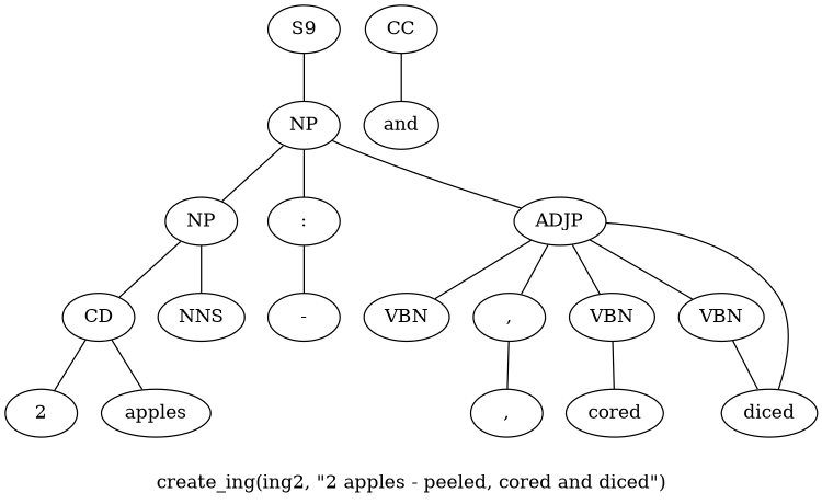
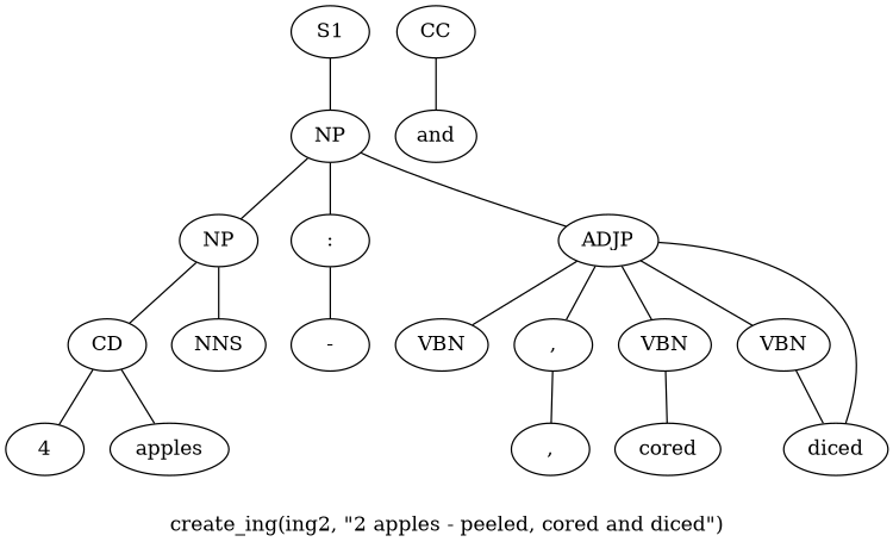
  graph {
    label="create_ing(ing2, \"2 apples - peeled, cored and diced\")"
-   n1 [label=S9]
+   n1 [label=S1]
    n2 [label=NP]
    n3 [label=NP]
    n4 [label=":"]
    n5 [label=ADJP]
    n6 [label=CD]
    n7 [label=NNS]
    n8 [label="-"]
    n9 [label=VBN]
    n10 [label=","]
    n11 [label=VBN]
    n12 [label=VBN]
    n13 [label=diced]
-   n14 [label=2]
+   n14 [label=4]
    n15 [label=apples]
    n16 [label=","]
    n17 [label=cored]
    n18 [label=CC]
    n19 [label=and]
    n1 -- n2
    n2 -- n3
    n2 -- n4
    n2 -- n5
    n3 -- n6
    n3 -- n7
    n4 -- n8
    n5 -- n9
    n5 -- n10
    n5 -- n11
    n5 -- n12
    n5 -- n13
    n6 -- n14
    n6 -- n15
    n10 -- n16
    n11 -- n17
    n12 -- n13
    n18 -- n19
  }
